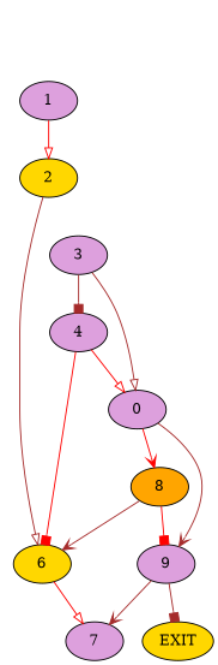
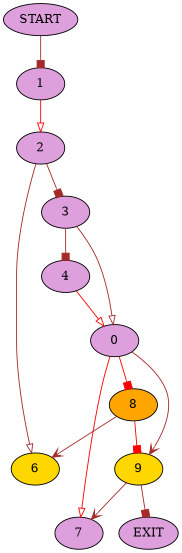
  digraph {
    node [fillcolor=plum style=filled]
    edge [arrowhead=box color=brown]
+   n1 [label=START]
    1
-   2 [fillcolor=gold]
-   n4 [fillcolor=gold label=EXIT]
+   2
+   n4 [label=EXIT]
    3
    6 [fillcolor=gold]
    4
    n8 [label=0]
    7
    8 [fillcolor=orange]
-   9
+   9 [fillcolor=gold]
+   n1 -> 1
    1 -> 2 [arrowhead=onormal color=red]
+   2 -> 3
    2 -> 6 [arrowhead=onormal]
    3 -> 4
    3 -> n8 [arrowhead=onormal]
-   6 -> 7 [arrowhead=onormal color=red]
-   4 -> 6 [color=red]
+   n8 -> 7 [arrowhead=onormal color=red]
    4 -> n8 [arrowhead=onormal color=red]
-   n8 -> 8 [arrowhead=vee color=red]
+   n8 -> 8 [color=red]
    n8 -> 9 [arrowhead=vee]
    8 -> 6 [arrowhead=vee]
    8 -> 9 [color=red]
    9 -> n4
    9 -> 7 [arrowhead=vee]
  }
